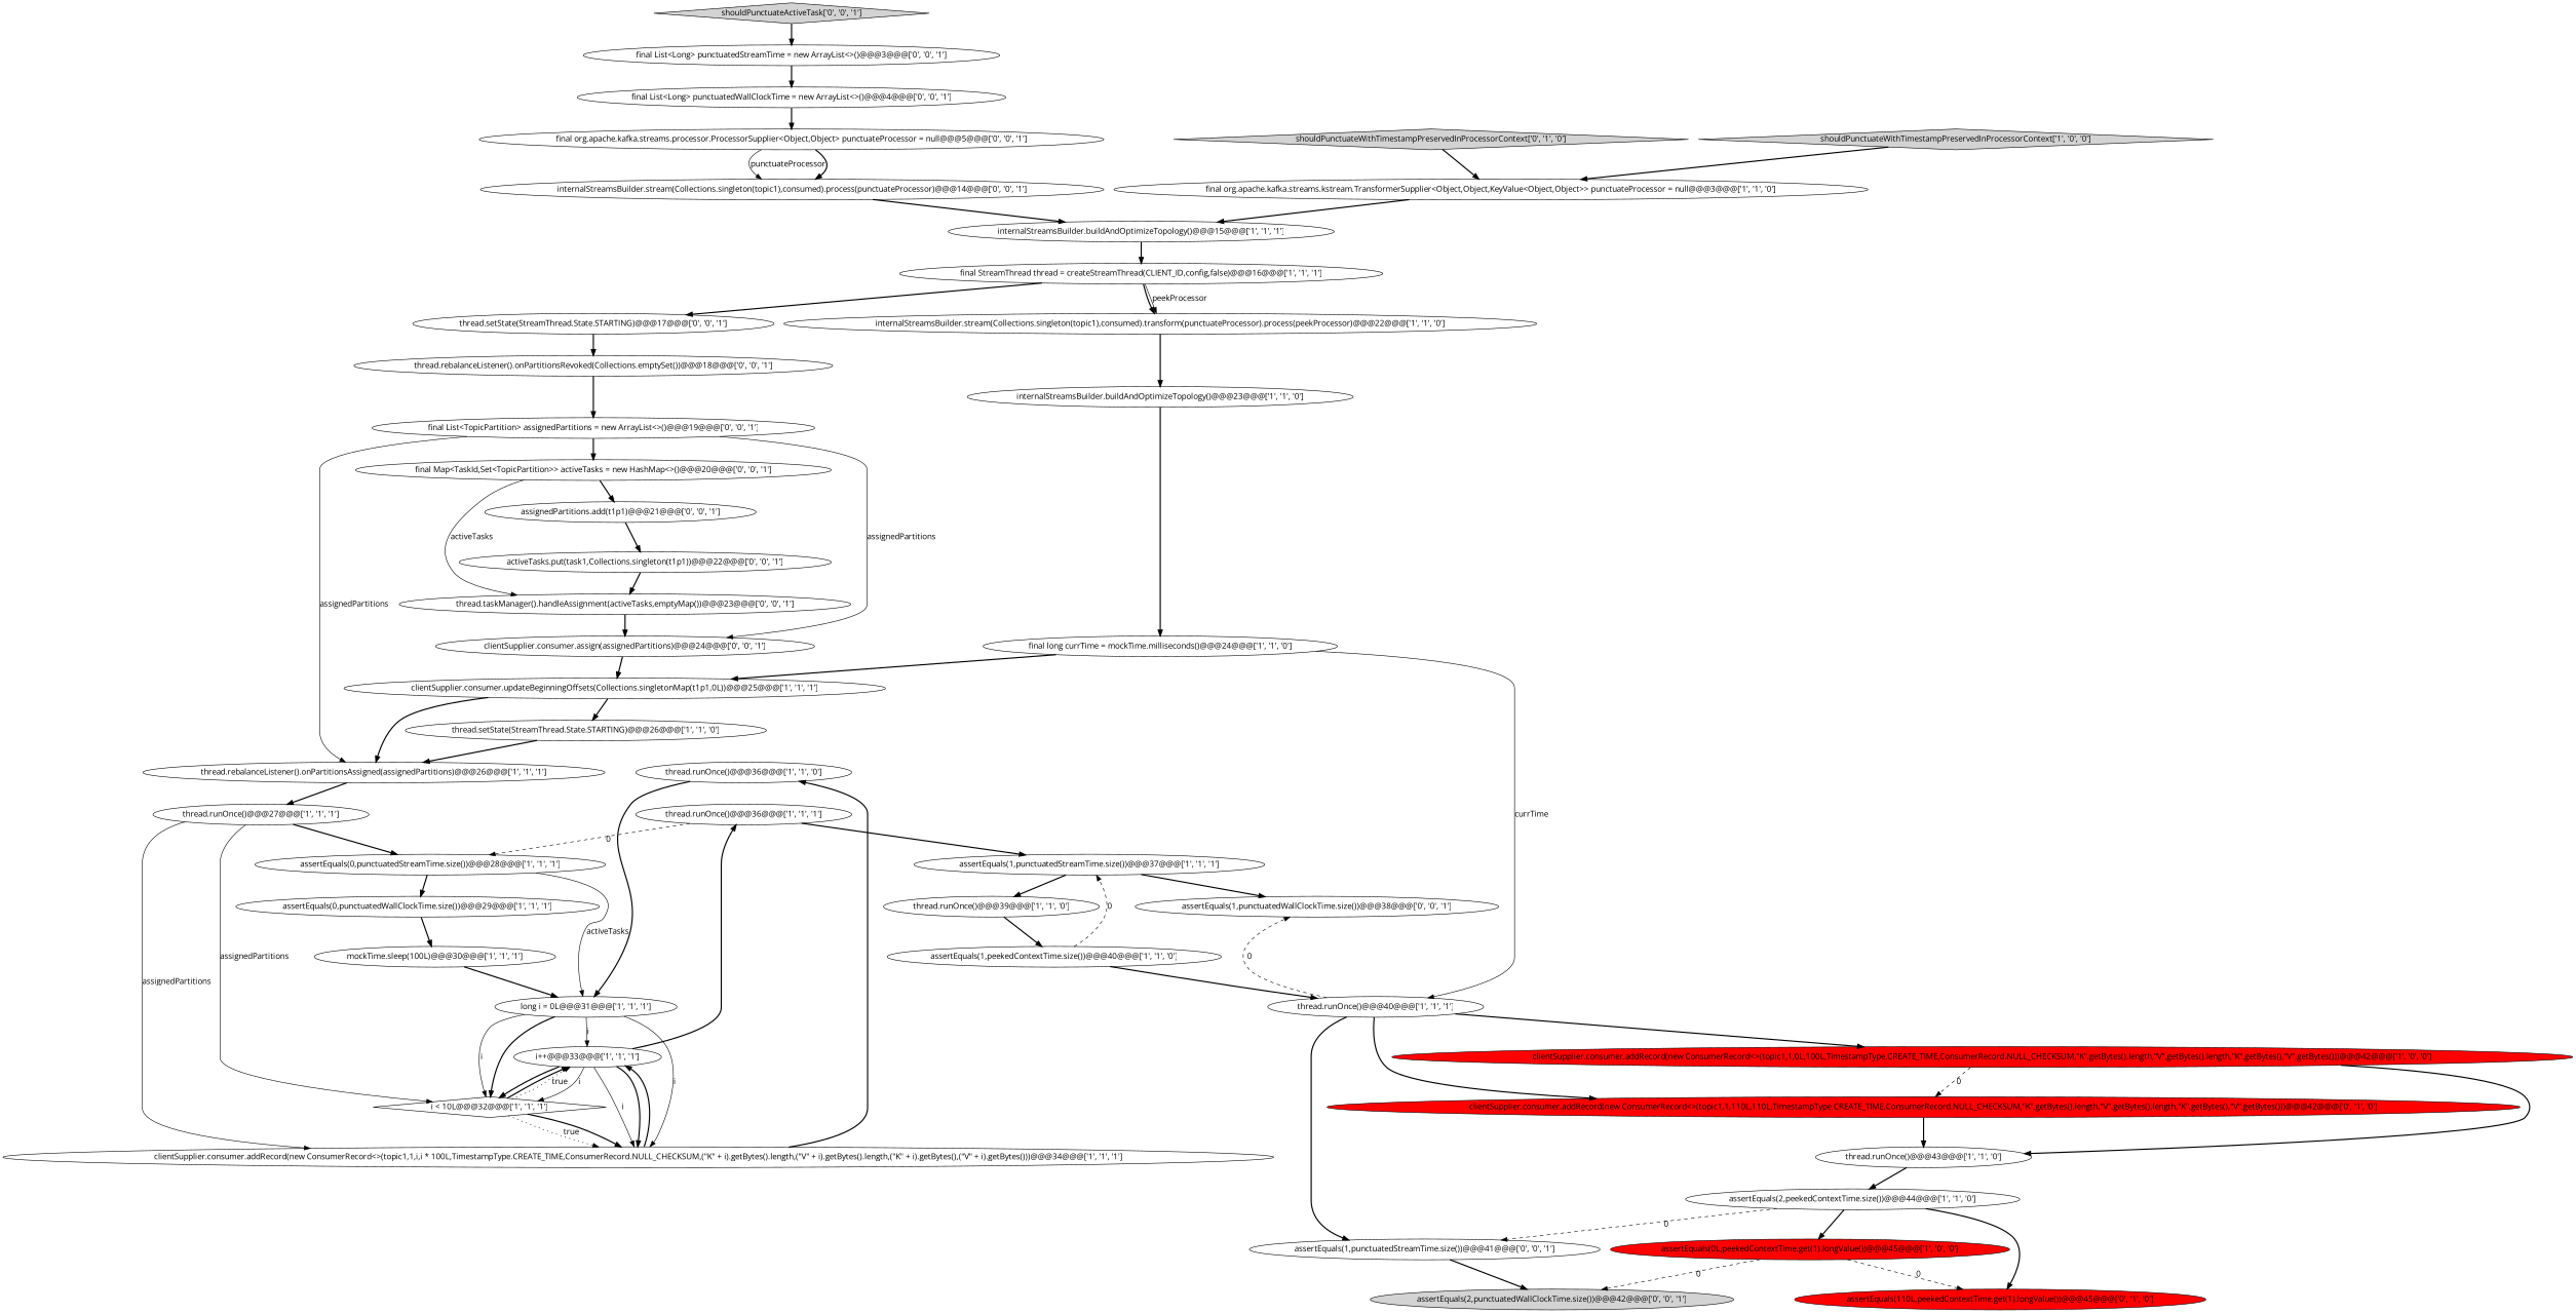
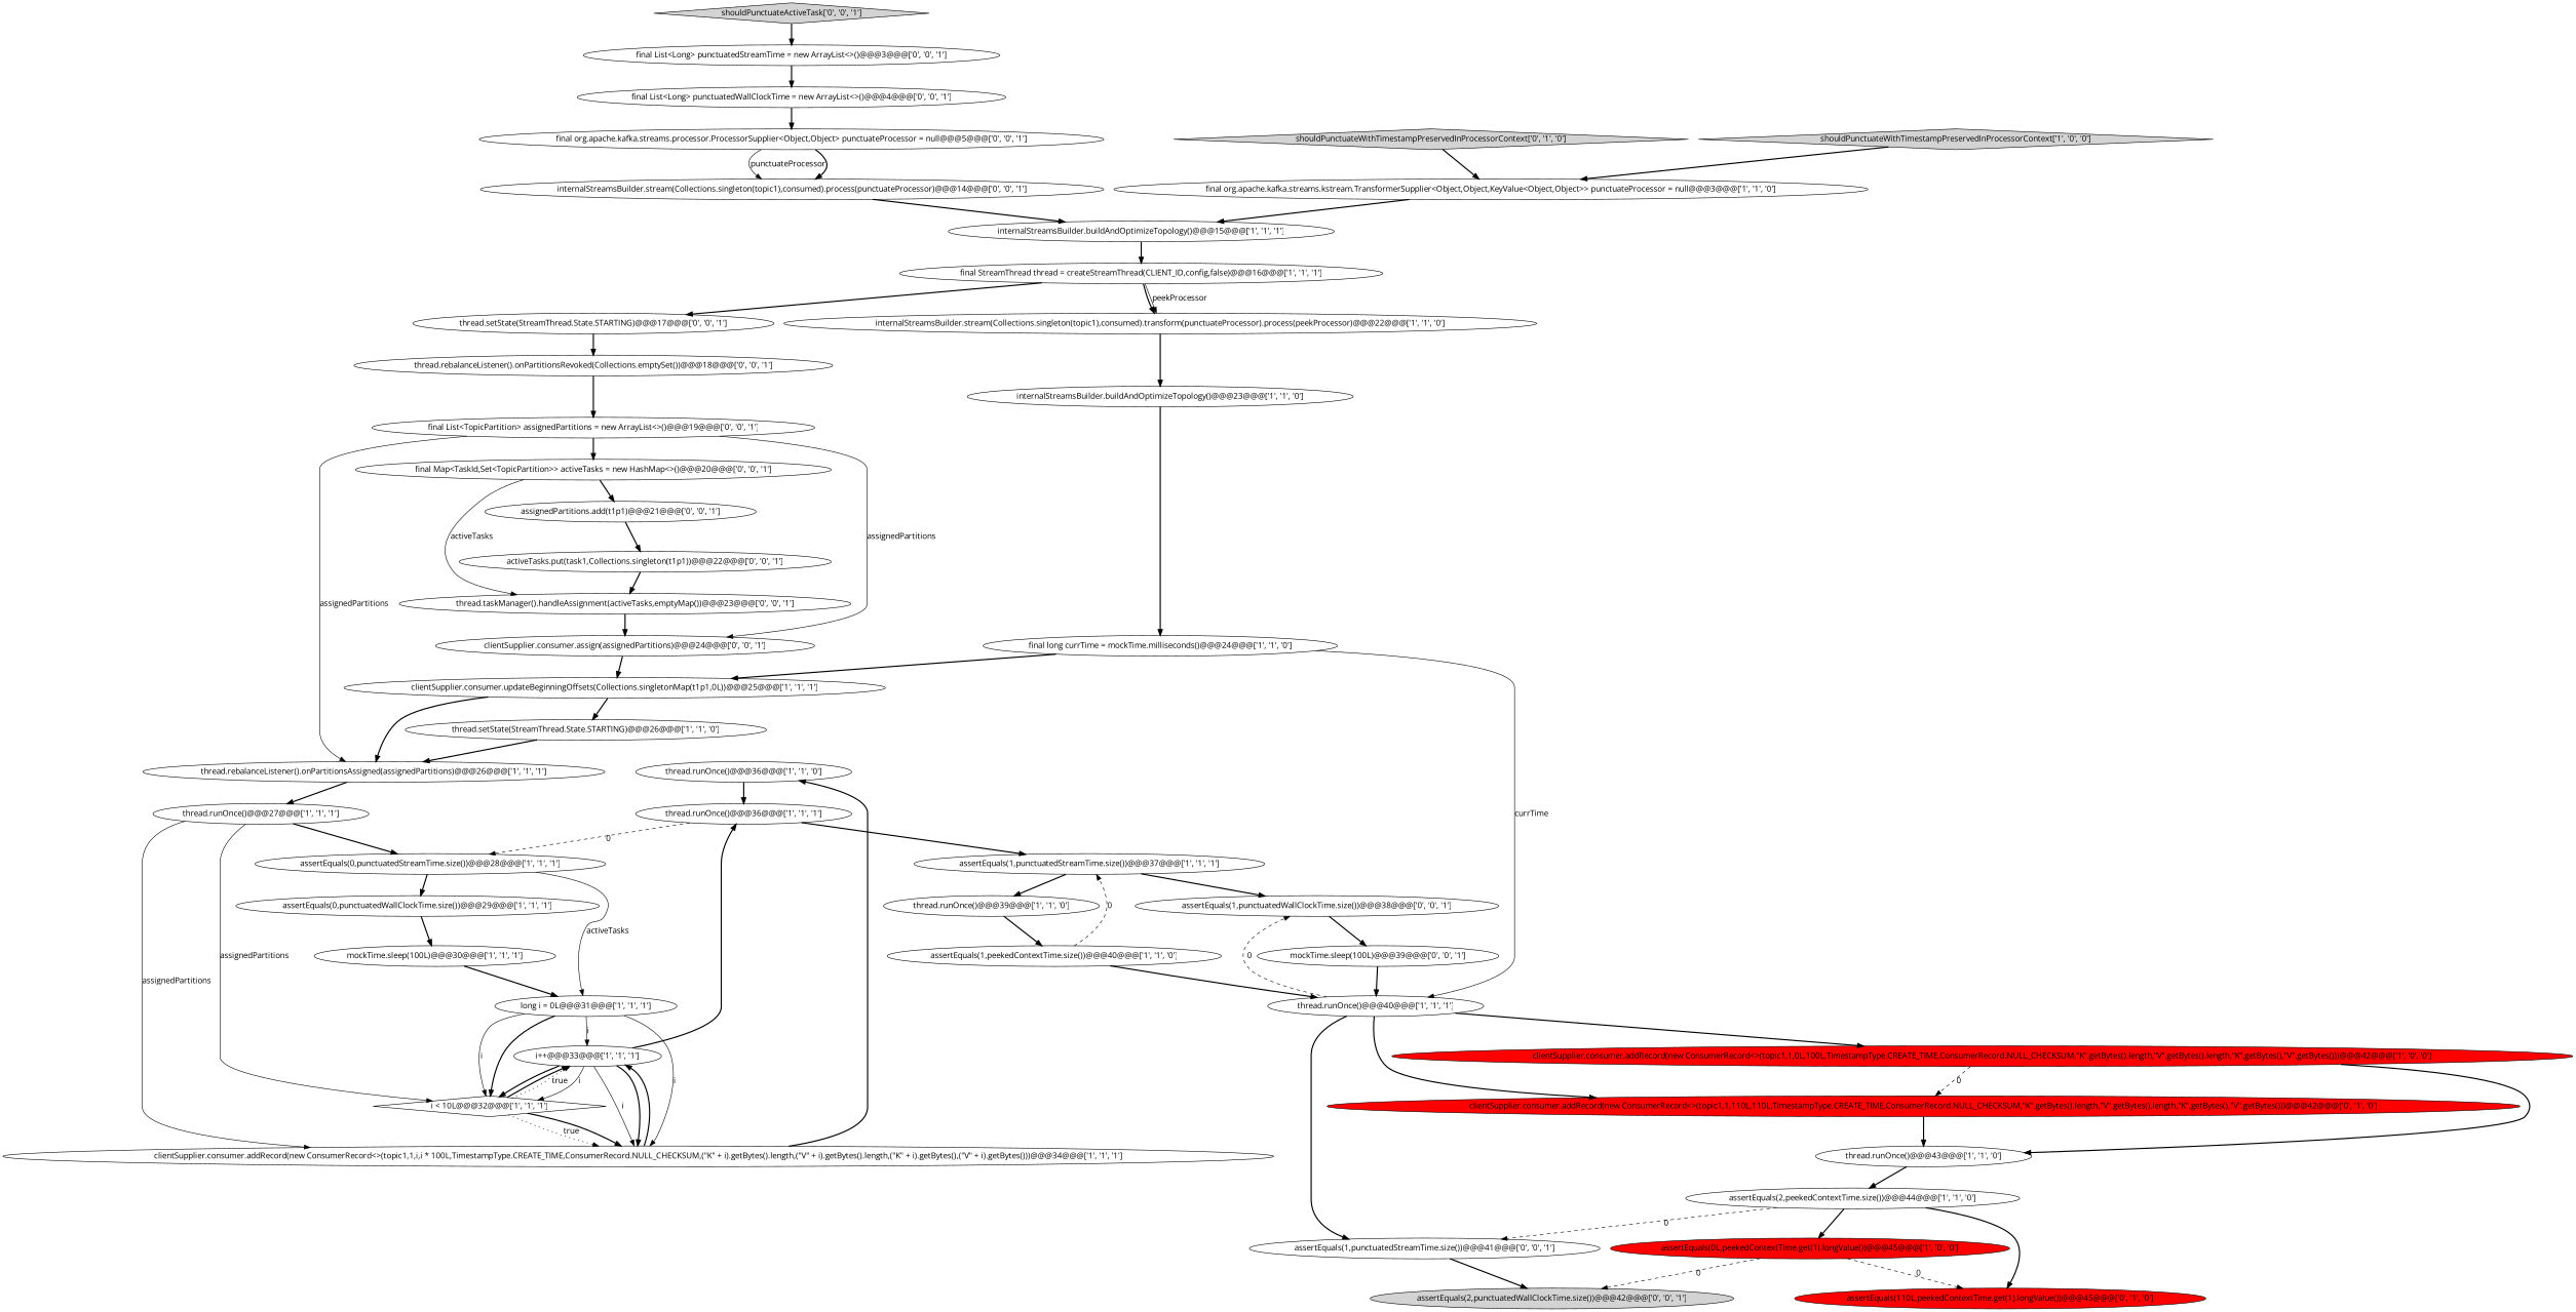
  digraph {
    fontname="Open Sans"
    node [fillcolor=white fontname="Open Sans" shape=ellipse style=filled]
    edge [fontname="Open Sans" style=bold]
    n1 [label="thread.runOnce()@@@36@@@['1', '1', '0']"]
    n2 [label="thread.runOnce()@@@36@@@['1', '1', '1']"]
    n3 [label="assertEquals(1,punctuatedStreamTime.size())@@@37@@@['1', '1', '1']"]
    n4 [label="assertEquals(0,punctuatedStreamTime.size())@@@28@@@['1', '1', '1']"]
    n5 [label="thread.taskManager().handleAssignment(activeTasks,emptyMap())@@@23@@@['0', '0', '1']"]
    n6 [label="clientSupplier.consumer.assign(assignedPartitions)@@@24@@@['0', '0', '1']"]
    n7 [label="clientSupplier.consumer.updateBeginningOffsets(Collections.singletonMap(t1p1,0L))@@@25@@@['1', '1', '1']"]
    n8 [label="i++@@@33@@@['1', '1', '1']"]
    n9 [label="clientSupplier.consumer.addRecord(new ConsumerRecord<>(topic1,1,i,i * 100L,TimestampType.CREATE_TIME,ConsumerRecord.NULL_CHECKSUM,(\"K\" + i).getBytes().length,(\"V\" + i).getBytes().length,(\"K\" + i).getBytes(),(\"V\" + i).getBytes()))@@@34@@@['1', '1', '1']"]
    n10 [label="i < 10L@@@32@@@['1', '1', '1']" shape=diamond]
    n11 [label="final org.apache.kafka.streams.processor.ProcessorSupplier<Object,Object> punctuateProcessor = null@@@5@@@['0', '0', '1']"]
    n12 [label="internalStreamsBuilder.stream(Collections.singleton(topic1),consumed).process(punctuateProcessor)@@@14@@@['0', '0', '1']"]
    n13 [label="internalStreamsBuilder.buildAndOptimizeTopology()@@@15@@@['1', '1', '1']"]
    n14 [label="assertEquals(1,punctuatedWallClockTime.size())@@@38@@@['0', '0', '1']"]
    n15 [label="thread.runOnce()@@@39@@@['1', '1', '0']"]
+   n16 [label="mockTime.sleep(100L)@@@39@@@['0', '0', '1']"]
    n17 [label="assertEquals(1,peekedContextTime.size())@@@40@@@['1', '1', '0']"]
    n18 [label="thread.setState(StreamThread.State.STARTING)@@@26@@@['1', '1', '0']"]
    n19 [label="thread.rebalanceListener().onPartitionsAssigned(assignedPartitions)@@@26@@@['1', '1', '1']"]
    n20 [label="thread.runOnce()@@@27@@@['1', '1', '1']"]
    n21 [label="long i = 0L@@@31@@@['1', '1', '1']"]
    n22 [label="final StreamThread thread = createStreamThread(CLIENT_ID,config,false)@@@16@@@['1', '1', '1']"]
    n23 [label="final List<Long> punctuatedWallClockTime = new ArrayList<>()@@@4@@@['0', '0', '1']"]
    n24 [fillcolor=lightgray label="shouldPunctuateWithTimestampPreservedInProcessorContext['0', '1', '0']" shape=diamond]
    n25 [label="final org.apache.kafka.streams.kstream.TransformerSupplier<Object,Object,KeyValue<Object,Object>> punctuateProcessor = null@@@3@@@['1', '1', '0']"]
    n26 [fillcolor=red label="clientSupplier.consumer.addRecord(new ConsumerRecord<>(topic1,1,0L,100L,TimestampType.CREATE_TIME,ConsumerRecord.NULL_CHECKSUM,\"K\".getBytes().length,\"V\".getBytes().length,\"K\".getBytes(),\"V\".getBytes()))@@@42@@@['1', '0', '0']"]
    n27 [fillcolor=red label="clientSupplier.consumer.addRecord(new ConsumerRecord<>(topic1,1,110L,110L,TimestampType.CREATE_TIME,ConsumerRecord.NULL_CHECKSUM,\"K\".getBytes().length,\"V\".getBytes().length,\"K\".getBytes(),\"V\".getBytes()))@@@42@@@['0', '1', '0']"]
    n28 [label="thread.runOnce()@@@43@@@['1', '1', '0']"]
    n29 [label="assertEquals(2,peekedContextTime.size())@@@44@@@['1', '1', '0']"]
    n30 [fillcolor=lightgray label="shouldPunctuateActiveTask['0', '0', '1']" shape=diamond]
    n31 [label="final List<Long> punctuatedStreamTime = new ArrayList<>()@@@3@@@['0', '0', '1']"]
    n32 [label="final long currTime = mockTime.milliseconds()@@@24@@@['1', '1', '0']"]
    n33 [label="thread.runOnce()@@@40@@@['1', '1', '1']"]
    n34 [label="assertEquals(1,punctuatedStreamTime.size())@@@41@@@['0', '0', '1']"]
    n35 [label="assertEquals(0,punctuatedWallClockTime.size())@@@29@@@['1', '1', '1']"]
    n36 [label="mockTime.sleep(100L)@@@30@@@['1', '1', '1']"]
    n37 [fillcolor=red label="assertEquals(0L,peekedContextTime.get(1).longValue())@@@45@@@['1', '0', '0']"]
    n38 [fillcolor=red label="assertEquals(110L,peekedContextTime.get(1).longValue())@@@45@@@['0', '1', '0']"]
    n39 [fillcolor=lightgray label="assertEquals(2,punctuatedWallClockTime.size())@@@42@@@['0', '0', '1']"]
    n40 [label="thread.setState(StreamThread.State.STARTING)@@@17@@@['0', '0', '1']"]
    n41 [label="internalStreamsBuilder.stream(Collections.singleton(topic1),consumed).transform(punctuateProcessor).process(peekProcessor)@@@22@@@['1', '1', '0']"]
    n42 [label="thread.rebalanceListener().onPartitionsRevoked(Collections.emptySet())@@@18@@@['0', '0', '1']"]
    n43 [label="internalStreamsBuilder.buildAndOptimizeTopology()@@@23@@@['1', '1', '0']"]
    n44 [label="final List<TopicPartition> assignedPartitions = new ArrayList<>()@@@19@@@['0', '0', '1']"]
    n45 [label="final Map<TaskId,Set<TopicPartition>> activeTasks = new HashMap<>()@@@20@@@['0', '0', '1']"]
    n46 [label="activeTasks.put(task1,Collections.singleton(t1p1))@@@22@@@['0', '0', '1']"]
    n47 [fillcolor=lightgray label="shouldPunctuateWithTimestampPreservedInProcessorContext['1', '0', '0']" shape=diamond]
    n48 [label="assignedPartitions.add(t1p1)@@@21@@@['0', '0', '1']"]
-   n1 -> n21
+   n1 -> n2
    n2 -> n3
    n2 -> n4 [label=0 style=dashed]
    n3 -> n14
    n3 -> n15
    n4 -> n21 [label=activeTasks style=solid]
    n4 -> n35
    n5 -> n6
    n6 -> n7
    n7 -> n18
    n7 -> n19
    n8 -> n2
    n8 -> n9
    n8 -> n9 [label=i style=solid]
    n8 -> n10 [label=i style=solid]
    n8 -> n10
    n9 -> n1
    n9 -> n8
    n10 -> n8
    n10 -> n8 [label=true style=dotted]
    n10 -> n9 [label=true style=dotted]
    n10 -> n9
    n11 -> n12 [label=punctuateProcessor style=solid]
    n11 -> n12
    n12 -> n13
    n13 -> n22
+   n14 -> n16
    n15 -> n17
+   n16 -> n33
    n17 -> n3 [label=0 style=dashed]
    n17 -> n33
    n18 -> n19
    n19 -> n20
    n20 -> n4
    n20 -> n9 [label=assignedPartitions style=solid]
    n20 -> n10 [label=assignedPartitions style=solid]
    n21 -> n8 [label=i style=solid]
    n21 -> n9 [label=i style=solid]
    n21 -> n10 [label=i style=solid]
    n21 -> n10
    n22 -> n40
    n22 -> n41 [label=peekProcessor style=solid]
    n22 -> n41
    n23 -> n11
    n24 -> n25
    n25 -> n13
    n26 -> n27 [label=0 style=dashed]
    n26 -> n28
    n27 -> n28
    n28 -> n29
    n29 -> n34 [label=0 style=dashed]
    n29 -> n37
    n29 -> n38
    n30 -> n31
    n31 -> n23
    n32 -> n7
    n32 -> n33 [label=currTime style=solid]
    n33 -> n14 [label=0 style=dashed]
    n33 -> n26
    n33 -> n27
    n33 -> n34
    n34 -> n39
    n35 -> n36
    n36 -> n21
    n37 -> n38 [label=0 style=dashed]
    n37 -> n39 [label=0 style=dashed]
    n40 -> n42
    n41 -> n43
    n42 -> n44
    n43 -> n32
    n44 -> n6 [label=assignedPartitions style=solid]
    n44 -> n19 [label=assignedPartitions style=solid]
    n44 -> n45
    n45 -> n5 [label=activeTasks style=solid]
    n45 -> n48
    n46 -> n5
    n47 -> n25
    n48 -> n46
  }
